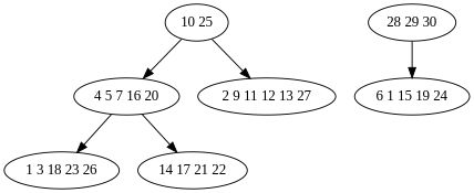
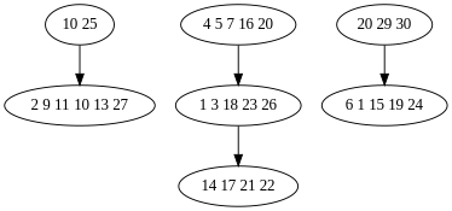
  digraph {
    fontname="Liberation Serif"
    node [fontname="Liberation Serif"]
    edge [fontname="Liberation Serif"]
    n1 [label="10 25"]
    n2 [label="4 5 7 16 20"]
-   n3 [label="2 9 11 12 13 27"]
+   n3 [label="2 9 11 10 13 27"]
    n4 [label="1 3 18 23 26"]
    n5 [label="14 17 21 22"]
-   n6 [label="28 29 30"]
+   n6 [label="20 29 30"]
    n7 [label="6 1 15 19 24"]
-   n1 -> n2
    n1 -> n3
    n2 -> n4
-   n2 -> n5
+   n4 -> n5
    n6 -> n7
  }
